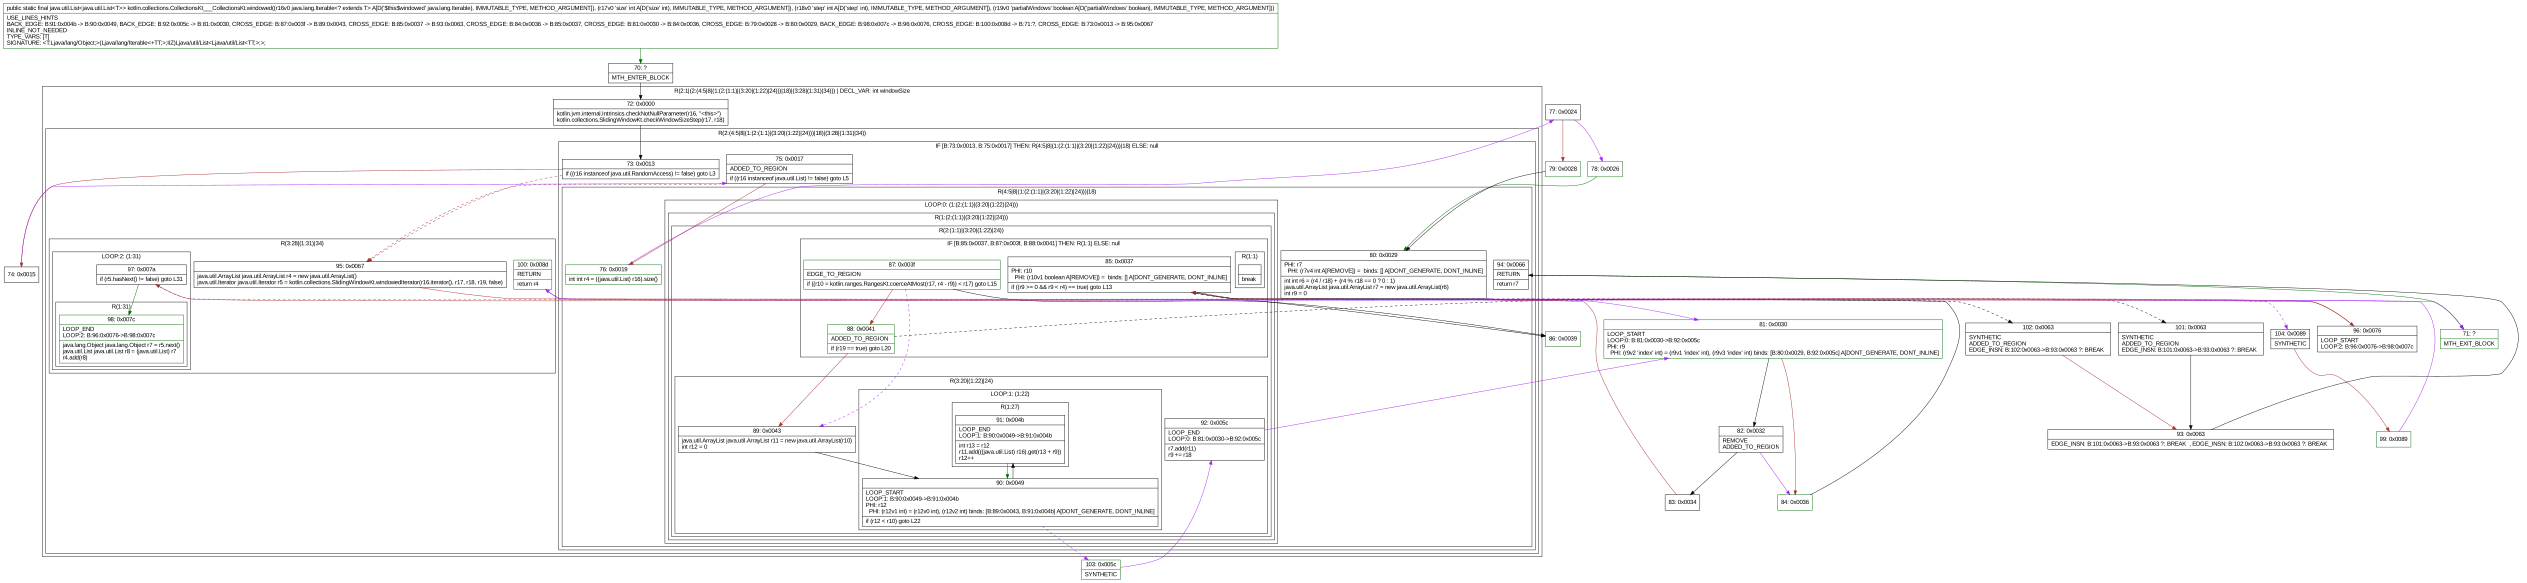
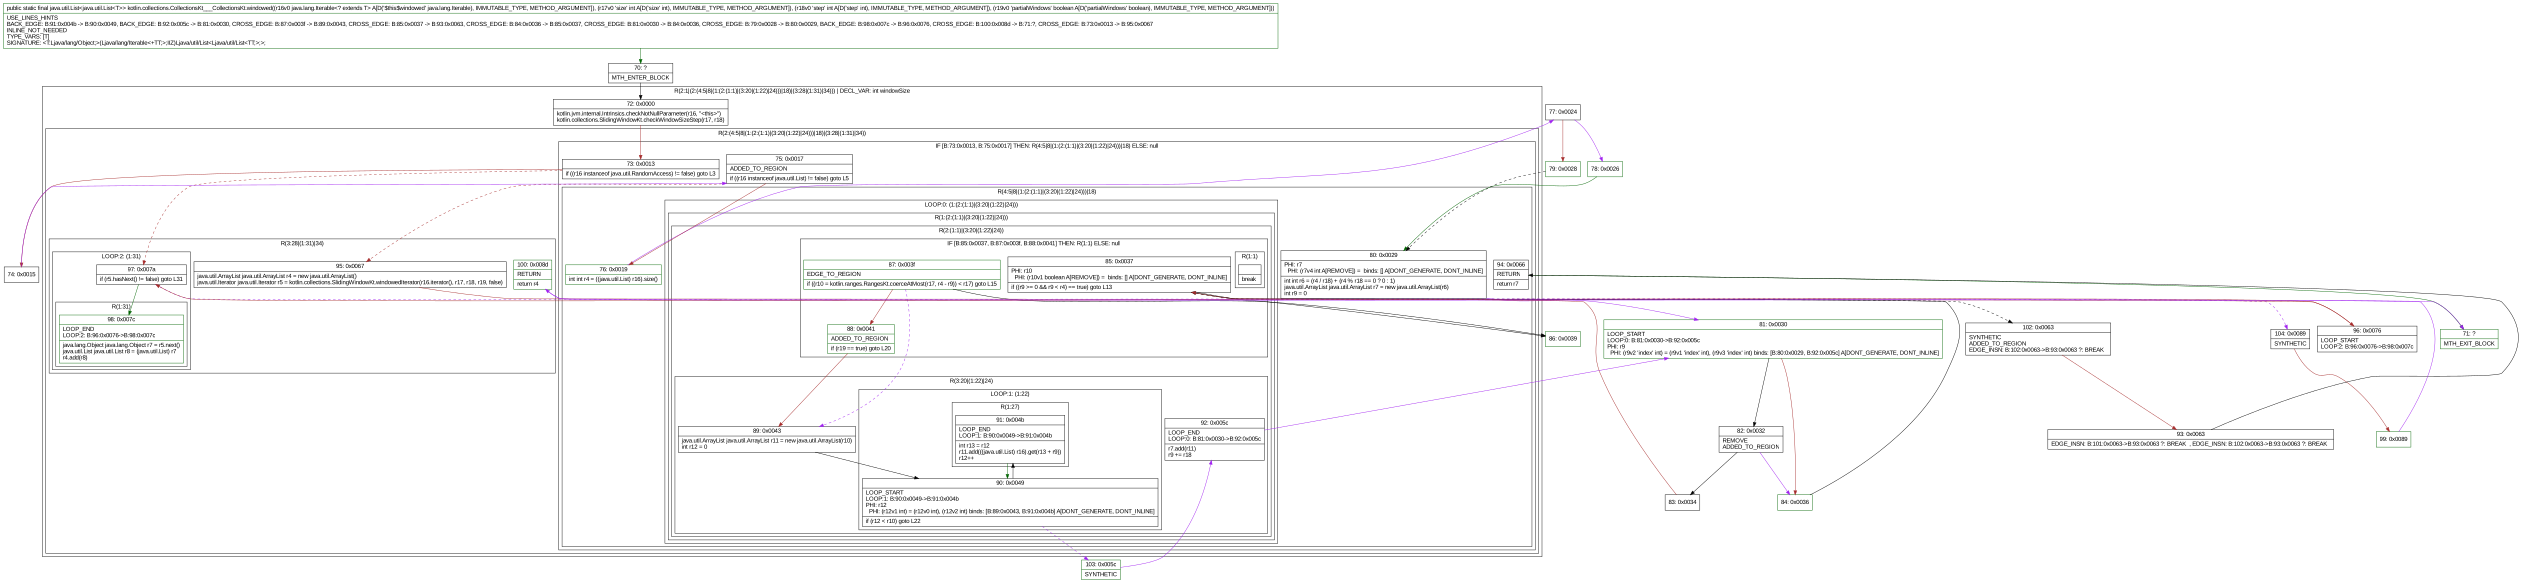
  digraph {
    fontname="Liberation Sans"
    node [color=black fontname="Liberation Sans" shape=record]
    edge [color=brown fontname="Liberation Sans"]
    n1 [label="{|break\l}"]
    n2 [label="{85\:\ 0x0037|PHI: r10 \l  PHI: (r10v1 boolean A[REMOVE]) =  binds: [] A[DONT_GENERATE, DONT_INLINE]\l|if ((r9 \>= 0 && r9 \< r4) == true) goto L13\l}"]
    n3 [color=darkgreen label="{87\:\ 0x003f|EDGE_TO_REGION\l|if ((r10 = kotlin.ranges.RangesKt.coerceAtMost(r17, r4 \- r9)) \< r17) goto L15\l}"]
    n4 [color=darkgreen label="{88\:\ 0x0041|ADDED_TO_REGION\l|if (r19 == true) goto L20\l}"]
    n5 [label="{91\:\ 0x004b|LOOP_END\lLOOP:1: B:90:0x0049\-\>B:91:0x004b\l|int r13 = r12\lr11.add(((java.util.List) r16).get(r13 + r9))\lr12++\l}"]
    n6 [label="{90\:\ 0x0049|LOOP_START\lLOOP:1: B:90:0x0049\-\>B:91:0x004b\lPHI: r12 \l  PHI: (r12v1 int) = (r12v0 int), (r12v2 int) binds: [B:89:0x0043, B:91:0x004b] A[DONT_GENERATE, DONT_INLINE]\l|if (r12 \< r10) goto L22\l}"]
    n7 [label="{89\:\ 0x0043|java.util.ArrayList java.util.ArrayList r11 = new java.util.ArrayList(r10)\lint r12 = 0\l}"]
    n8 [label="{92\:\ 0x005c|LOOP_END\lLOOP:0: B:81:0x0030\-\>B:92:0x005c\l|r7.add(r11)\lr9 += r18\l}"]
    n9 [color=darkgreen label="{76\:\ 0x0019|int int r4 = ((java.util.List) r16).size()\l}"]
    n10 [label="{80\:\ 0x0029|PHI: r7 \l  PHI: (r7v4 int A[REMOVE]) =  binds: [] A[DONT_GENERATE, DONT_INLINE]\l|int int r6 = (r4 \/ r18) + (r4 % r18 == 0 ? 0 : 1)\ljava.util.ArrayList java.util.ArrayList r7 = new java.util.ArrayList(r6)\lint r9 = 0\l}"]
    n11 [label="{94\:\ 0x0066|RETURN\l|return r7\l}"]
    n12 [label="{73\:\ 0x0013|if ((r16 instanceof java.util.RandomAccess) != false) goto L3\l}"]
    n13 [label="{75\:\ 0x0017|ADDED_TO_REGION\l|if ((r16 instanceof java.util.List) != false) goto L5\l}"]
    n14 [color=darkgreen label="{98\:\ 0x007c|LOOP_END\lLOOP:2: B:96:0x0076\-\>B:98:0x007c\l|java.lang.Object java.lang.Object r7 = r5.next()\ljava.util.List java.util.List r8 = (java.util.List) r7\lr4.add(r8)\l}"]
    n15 [label="{97\:\ 0x007a|if (r5.hasNext() != false) goto L31\l}"]
    n16 [label="{95\:\ 0x0067|java.util.ArrayList java.util.ArrayList r4 = new java.util.ArrayList()\ljava.util.Iterator java.util.Iterator r5 = kotlin.collections.SlidingWindowKt.windowedIterator(r16.iterator(), r17, r18, r19, false)\l}"]
    n17 [color=darkgreen label="{100\:\ 0x008d|RETURN\l|return r4\l}"]
    n18 [label="{72\:\ 0x0000|kotlin.jvm.internal.Intrinsics.checkNotNullParameter(r16, \"\<this\>\")\lkotlin.collections.SlidingWindowKt.checkWindowSizeStep(r17, r18)\l}"]
    n19 [color=darkgreen label="{86\:\ 0x0039}"]
    n20 [label="{102\:\ 0x0063|SYNTHETIC\lADDED_TO_REGION\lEDGE_INSN: B:102:0x0063\-\>B:93:0x0063 ?: BREAK  \l}"]
-   n21 [label="{101\:\ 0x0063|SYNTHETIC\lADDED_TO_REGION\lEDGE_INSN: B:101:0x0063\-\>B:93:0x0063 ?: BREAK  \l}"]
    n22 [color=darkgreen label="{103\:\ 0x005c|SYNTHETIC\l}"]
    n23 [color=darkgreen label="{81\:\ 0x0030|LOOP_START\lLOOP:0: B:81:0x0030\-\>B:92:0x005c\lPHI: r9 \l  PHI: (r9v2 'index' int) = (r9v1 'index' int), (r9v3 'index' int) binds: [B:80:0x0029, B:92:0x005c] A[DONT_GENERATE, DONT_INLINE]\l}"]
    n24 [label="{77\:\ 0x0024}"]
    n25 [color=darkgreen label="{71\:\ ?|MTH_EXIT_BLOCK\l}"]
    n26 [label="{74\:\ 0x0015}"]
    n27 [label="{104\:\ 0x0089|SYNTHETIC\l}"]
    n28 [label="{96\:\ 0x0076|LOOP_START\lLOOP:2: B:96:0x0076\-\>B:98:0x007c\l}"]
    n29 [color=darkgreen label="{78\:\ 0x0026}"]
    n30 [color=darkgreen label="{79\:\ 0x0028}"]
    n31 [label="{82\:\ 0x0032|REMOVE\lADDED_TO_REGION\l}"]
    n32 [color=darkgreen label="{84\:\ 0x0036}"]
    n33 [label="{93\:\ 0x0063|EDGE_INSN: B:101:0x0063\-\>B:93:0x0063 ?: BREAK  , EDGE_INSN: B:102:0x0063\-\>B:93:0x0063 ?: BREAK  \l}"]
    n34 [color=darkgreen label="{99\:\ 0x0089}"]
    n35 [label="{70\:\ ?|MTH_ENTER_BLOCK\l}"]
    n36 [label="{83\:\ 0x0034}"]
    n37 [color=darkgreen label="{public static final java.util.List\<java.util.List\<T\>\> kotlin.collections.CollectionsKt___CollectionsKt.windowed((r16v0 java.lang.Iterable\<? extends T\> A[D('$this$windowed' java.lang.Iterable), IMMUTABLE_TYPE, METHOD_ARGUMENT]), (r17v0 'size' int A[D('size' int), IMMUTABLE_TYPE, METHOD_ARGUMENT]), (r18v0 'step' int A[D('step' int), IMMUTABLE_TYPE, METHOD_ARGUMENT]), (r19v0 'partialWindows' boolean A[D('partialWindows' boolean), IMMUTABLE_TYPE, METHOD_ARGUMENT]))  | USE_LINES_HINTS\lBACK_EDGE: B:91:0x004b \-\> B:90:0x0049, BACK_EDGE: B:92:0x005c \-\> B:81:0x0030, CROSS_EDGE: B:87:0x003f \-\> B:89:0x0043, CROSS_EDGE: B:85:0x0037 \-\> B:93:0x0063, CROSS_EDGE: B:84:0x0036 \-\> B:85:0x0037, CROSS_EDGE: B:81:0x0030 \-\> B:84:0x0036, CROSS_EDGE: B:79:0x0028 \-\> B:80:0x0029, BACK_EDGE: B:98:0x007c \-\> B:96:0x0076, CROSS_EDGE: B:100:0x008d \-\> B:71:?, CROSS_EDGE: B:73:0x0013 \-\> B:95:0x0067\lINLINE_NOT_NEEDED\lTYPE_VARS: [T]\lSIGNATURE: \<T:Ljava\/lang\/Object;\>(Ljava\/lang\/Iterable\<+TT;\>;IIZ)Ljava\/util\/List\<Ljava\/util\/List\<TT;\>;\>;\l}"]
    subgraph cluster_1 {
      label="R(2:1|(2:(4:5|8|(1:(2:(1:1)|(3:20|(1:22)|24)))|18)|(3:28|(1:31)|34))) | DECL_VAR: int windowSize\l"
      n18
      subgraph cluster_2 {
        label="R(2:(4:5|8|(1:(2:(1:1)|(3:20|(1:22)|24)))|18)|(3:28|(1:31)|34))"
        subgraph cluster_3 {
          label="IF [B:73:0x0013, B:75:0x0017] THEN: R(4:5|8|(1:(2:(1:1)|(3:20|(1:22)|24)))|18) ELSE: null"
          n12
          n13
          subgraph cluster_4 {
            label="R(4:5|8|(1:(2:(1:1)|(3:20|(1:22)|24)))|18)"
            n9
            n10
            n11
            subgraph cluster_5 {
              label="LOOP:0: (1:(2:(1:1)|(3:20|(1:22)|24)))"
              subgraph cluster_6 {
                label="R(1:(2:(1:1)|(3:20|(1:22)|24)))"
                subgraph cluster_7 {
                  label="R(2:(1:1)|(3:20|(1:22)|24))"
                  subgraph cluster_8 {
                    label="IF [B:85:0x0037, B:87:0x003f, B:88:0x0041] THEN: R(1:1) ELSE: null"
                    n2
                    n3
                    n4
                    subgraph cluster_9 {
                      label="R(1:1)"
                      n1
                    }
                  }
                  subgraph cluster_10 {
                    label="R(3:20|(1:22)|24)"
                    n7
                    n8
                    subgraph cluster_11 {
                      label="LOOP:1: (1:22)"
                      n6
                      subgraph cluster_12 {
                        label="R(1:27)"
                        n5
                      }
                    }
                  }
                }
              }
            }
          }
        }
        subgraph cluster_13 {
          label="R(3:28|(1:31)|34)"
          n16
          n17
          subgraph cluster_14 {
            label="LOOP:2: (1:31)"
            n15
            subgraph cluster_15 {
              label="R(1:31)"
              n14
            }
          }
        }
      }
    }
    n2 -> n19 [color=black]
    n2 -> n20 [color=black style=dashed]
    n3 -> n4
    n3 -> n7 [color=purple style=dashed]
    n3 -> n19 [color=black]
    n4 -> n7
-   n4 -> n21 [color=black style=dashed]
    n5 -> n6 [color=darkgreen]
    n6 -> n5 [color=black]
    n6 -> n22 [color=purple style=dashed]
    n7 -> n6 [color=black]
    n8 -> n23 [color=purple]
    n9 -> n24 [color=purple]
    n10 -> n23 [color=purple]
    n11 -> n25 [color=darkgreen]
-   n12 -> n16 [style=dashed]
+   n12 -> n15 [style=dashed]
    n12 -> n26
    n13 -> n9
    n13 -> n16 [style=dashed]
    n15 -> n14 [color=darkgreen]
    n15 -> n27 [color=purple style=dashed]
    n16 -> n28
    n17 -> n25 [color=purple]
-   n18 -> n12 [color=black]
+   n18 -> n12
    n20 -> n33
-   n21 -> n33 [color=black]
    n22 -> n8 [color=purple]
    n23 -> n31 [color=black]
    n23 -> n32
    n24 -> n29 [color=purple]
    n24 -> n30
    n26 -> n13 [color=purple]
    n27 -> n34
    n28 -> n15
    n29 -> n10 [color=darkgreen]
-   n30 -> n10 [color=black]
+   n30 -> n10 [color=black style=dashed]
    n31 -> n32 [color=purple]
    n31 -> n36 [color=black]
    n32 -> n2 [color=black]
    n33 -> n11 [color=black]
    n34 -> n17 [color=purple]
    n35 -> n18 [color=black]
    n36 -> n2
    n37 -> n35 [color=darkgreen]
  }
